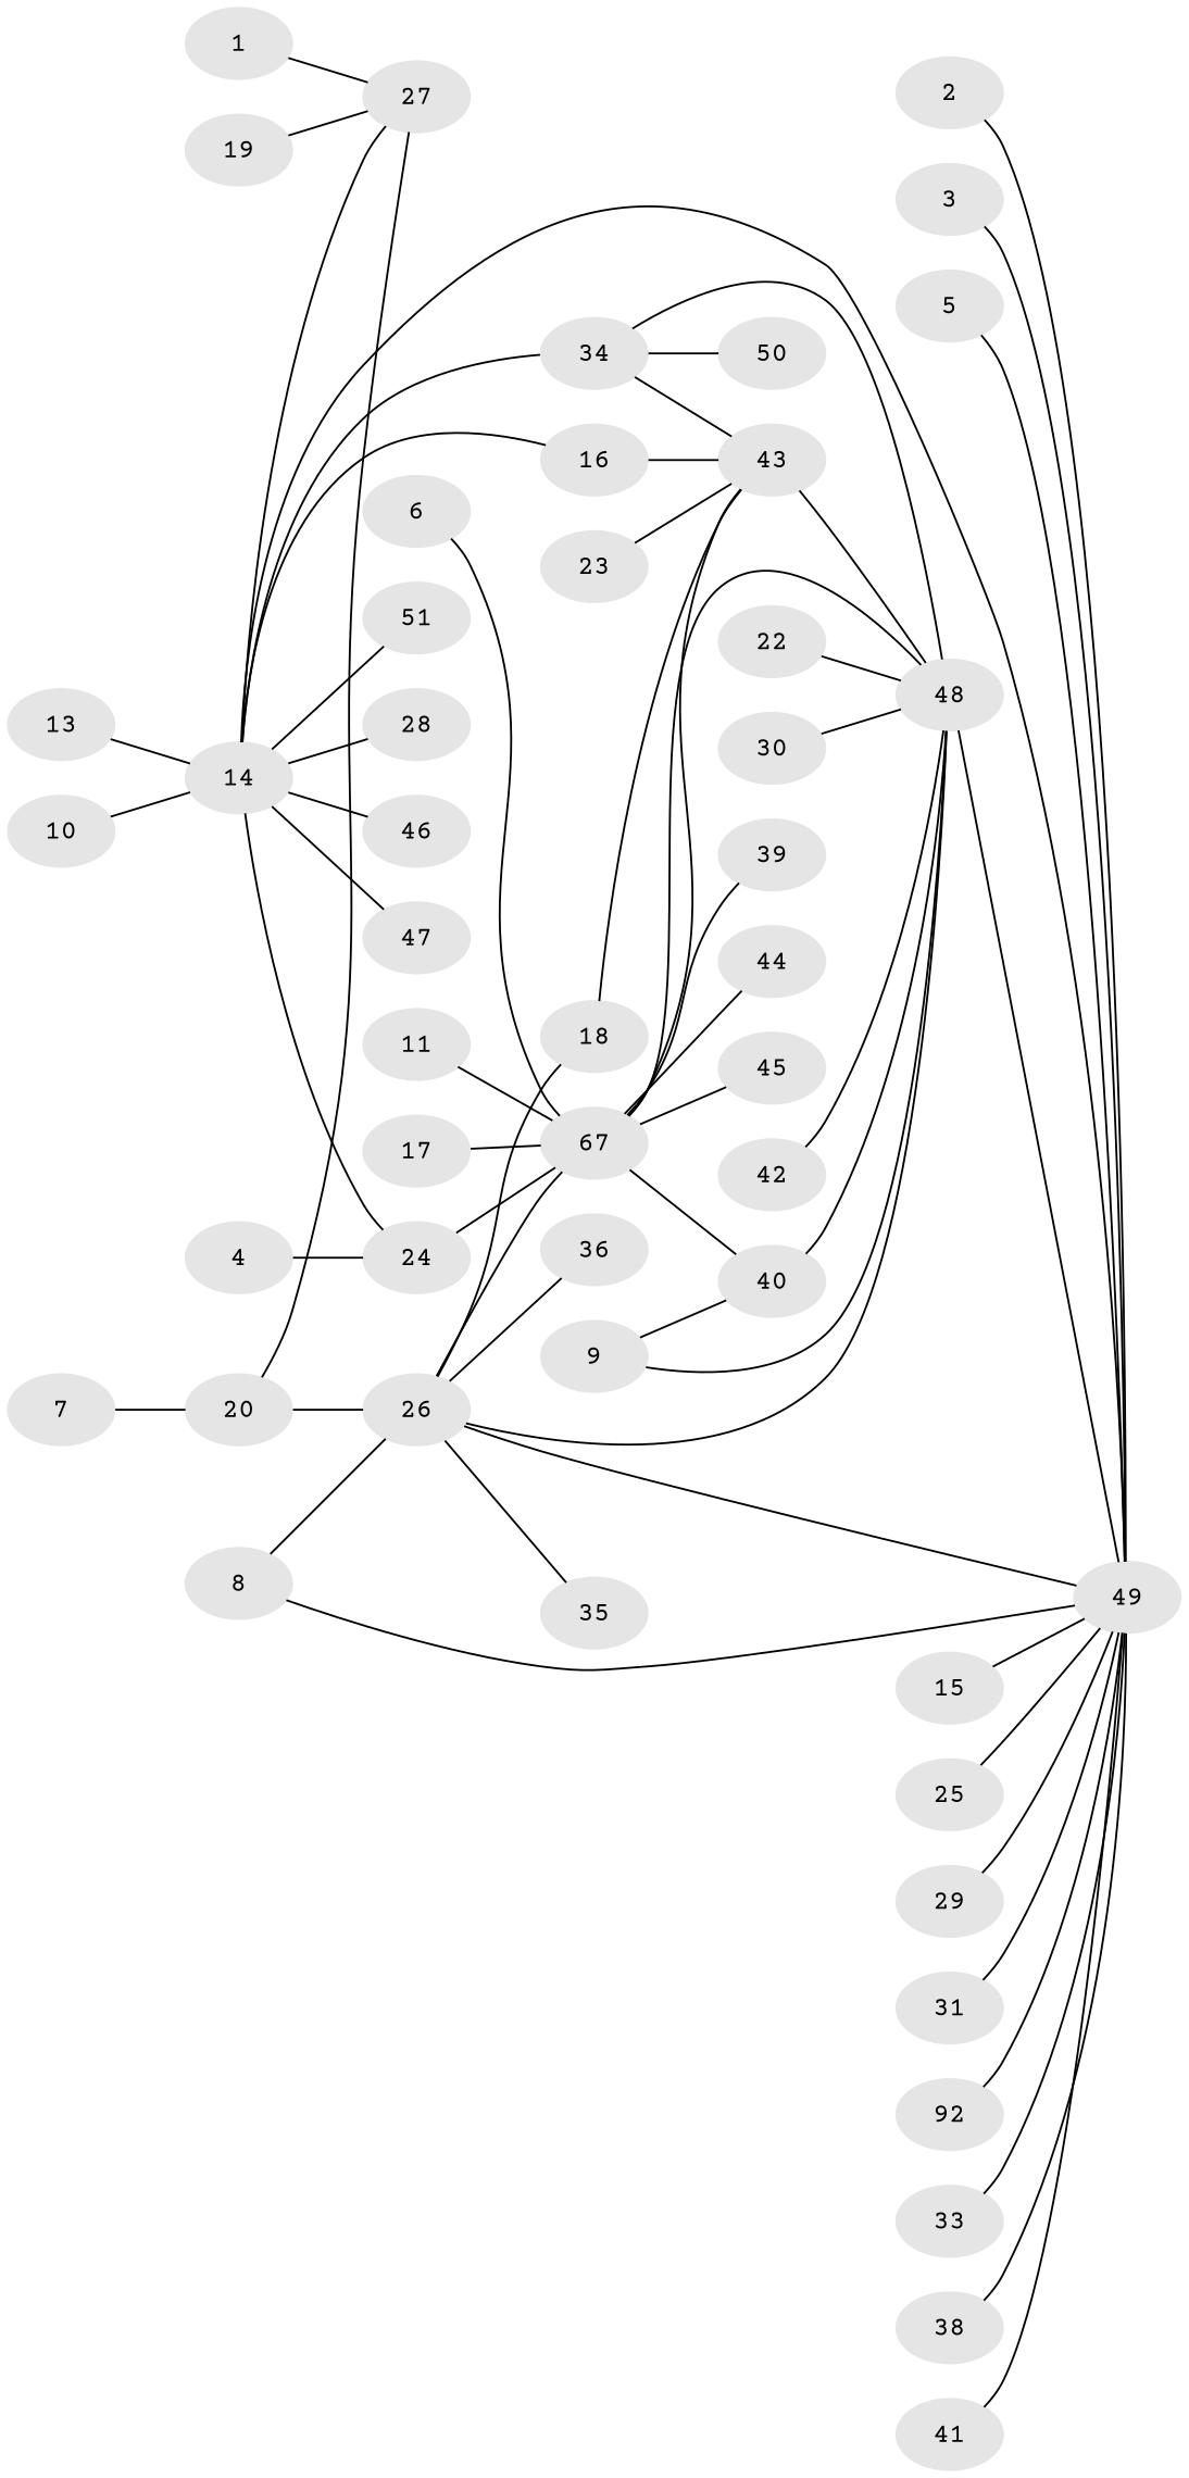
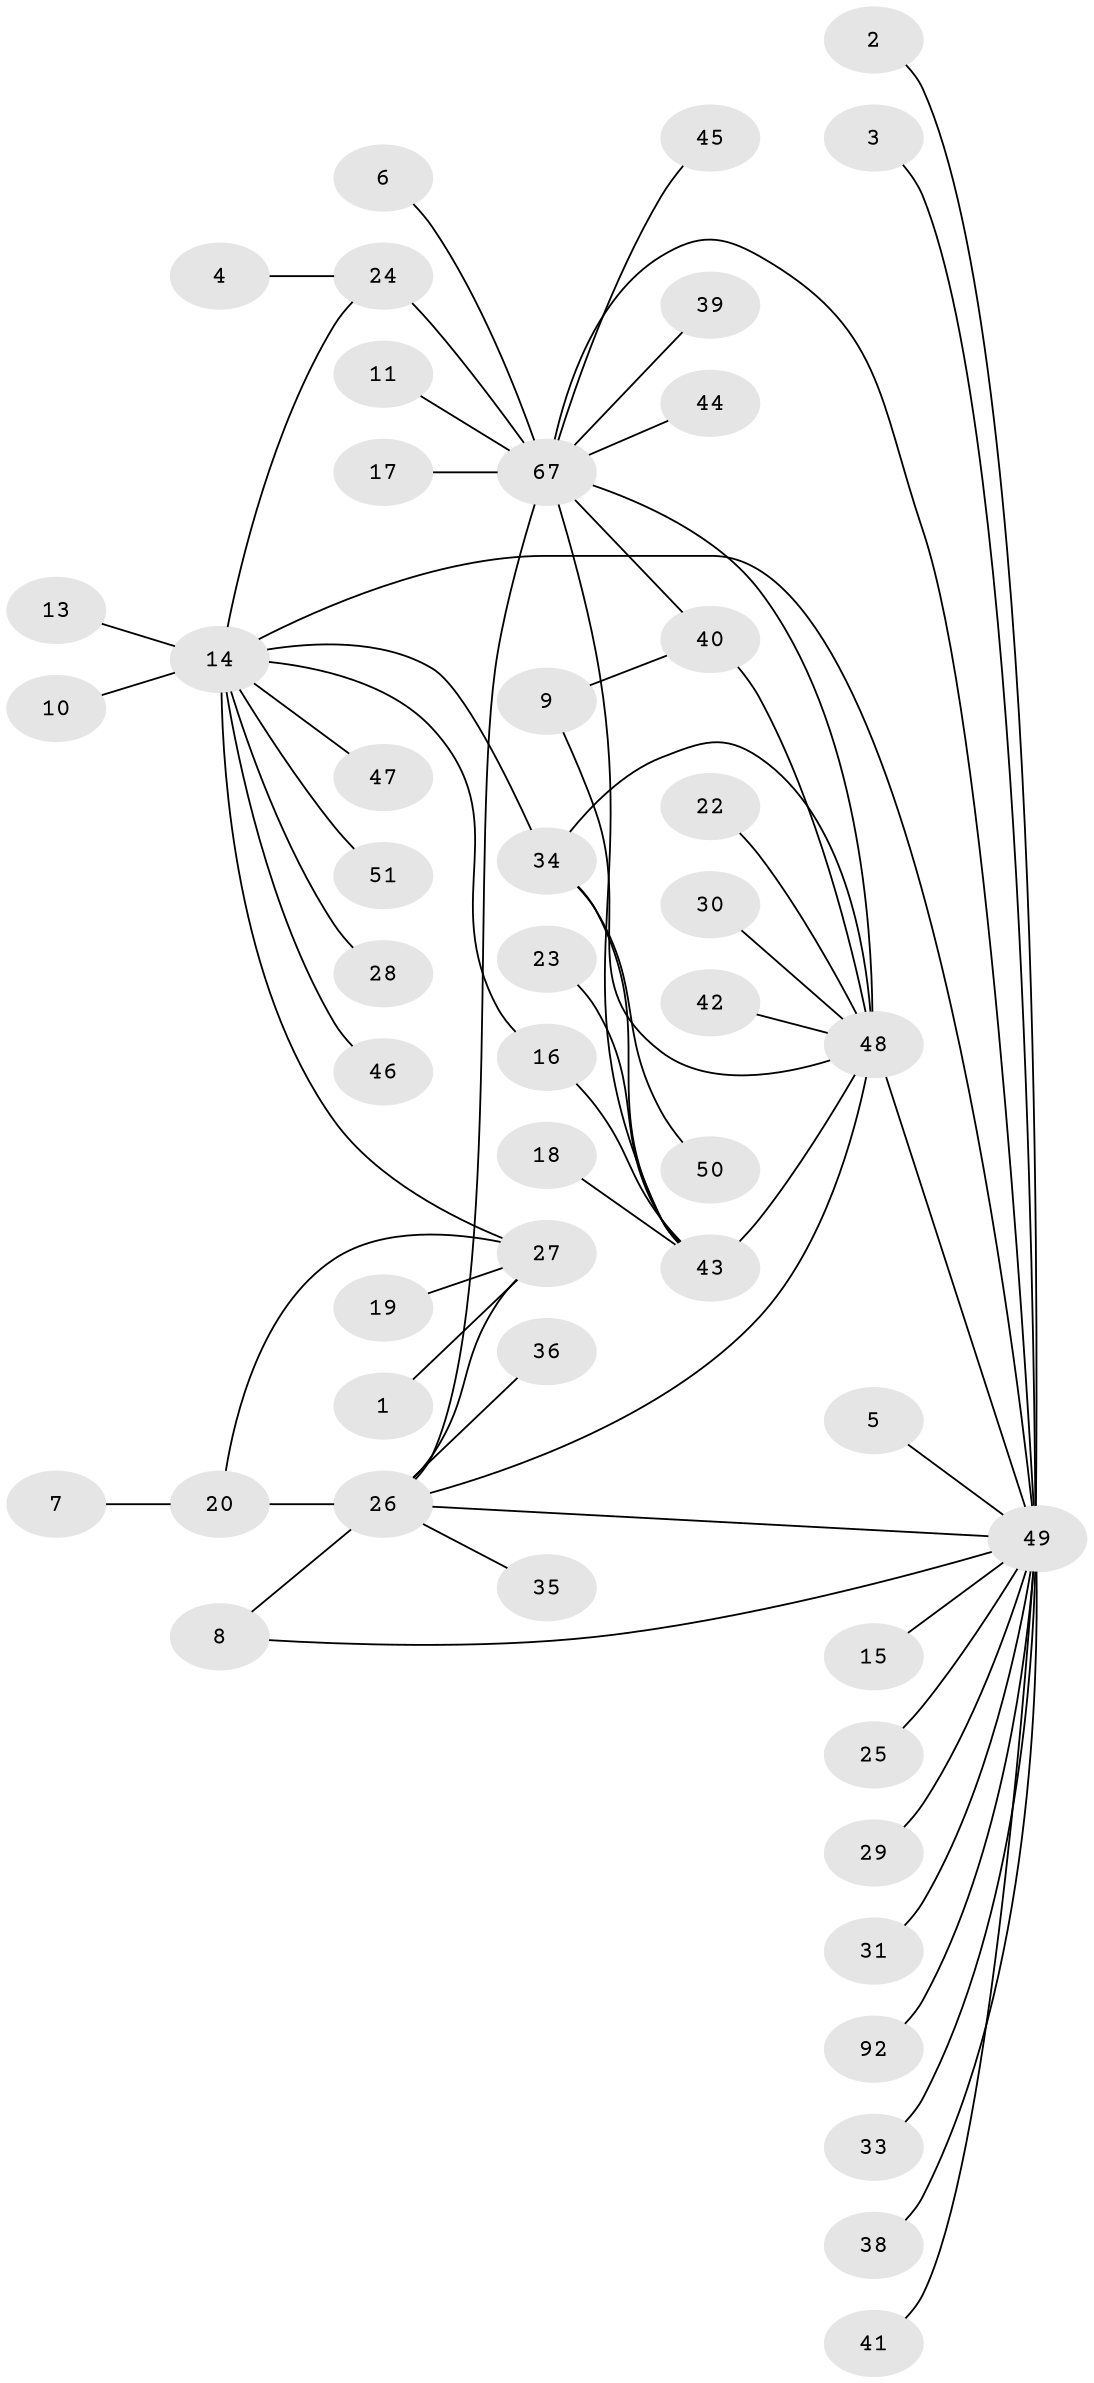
  graph {
    fontname="Courier Prime"
    rankdir=LR
    node [color=gray90 fontname="Courier Prime" style=filled]
    edge [fontname="Courier Prime" weight=1.0]
    1
    27
    2
    49
    3
    4
    24
    n8 [label=67]
    5
    6
    40
    48
    43
    39
    44
    45
    7
    20
    26
    8
    35
    36
    9
    10
    14
    34
    16
    n28 [label=51]
    28
    46
    47
    11
    50
    13
    15
    17
    18
    19
    22
    23
    25
    29
    30
    31
    n45 [label=92]
    33
    38
    41
    42
    1 -- 27
    2 -- 49
    3 -- 49
    4 -- 24
    24 -- n8
+   n8 -- 49
    n8 -- 40 [weight=4.0]
    n8 -- 48
    n8 -- 43
    n8 -- 39
    n8 -- 44
    n8 -- 45
    5 -- 49
    6 -- n8
    40 -- 48
    48 -- 49
    43 -- 48 [weight=3.0]
    7 -- 20
    20 -- 27
    20 -- 26 [weight=3.0]
-   26 -- 18 [weight=3.0]
+   26 -- 27 [weight=3.0]
    26 -- 49 [weight=3.0]
    26 -- n8
    26 -- 48
    26 -- 35
    26 -- 36
    8 -- 49
    8 -- 26
    9 -- 40
    9 -- 48
    10 -- 14
    14 -- 27
    14 -- 49
    14 -- 24 [weight=4.0]
    14 -- 34
    14 -- 16
    14 -- n28
    14 -- 28
    14 -- 46
    14 -- 47
    34 -- 48
    34 -- 43 [weight=3.0]
    34 -- 50
    16 -- 43
    11 -- n8
    13 -- 14
    15 -- 49
    17 -- n8
    18 -- 43
    19 -- 27
    22 -- 48
    23 -- 43
    25 -- 49
    29 -- 49
    30 -- 48
    31 -- 49
    n45 -- 49
    33 -- 49
    38 -- 49
    41 -- 49
    42 -- 48
  }
